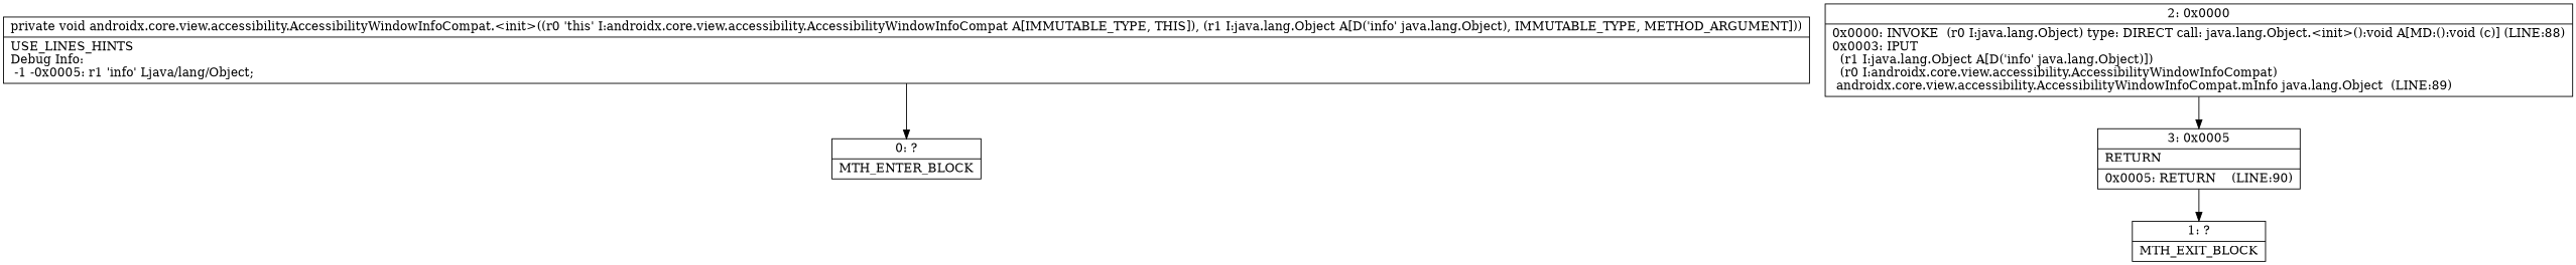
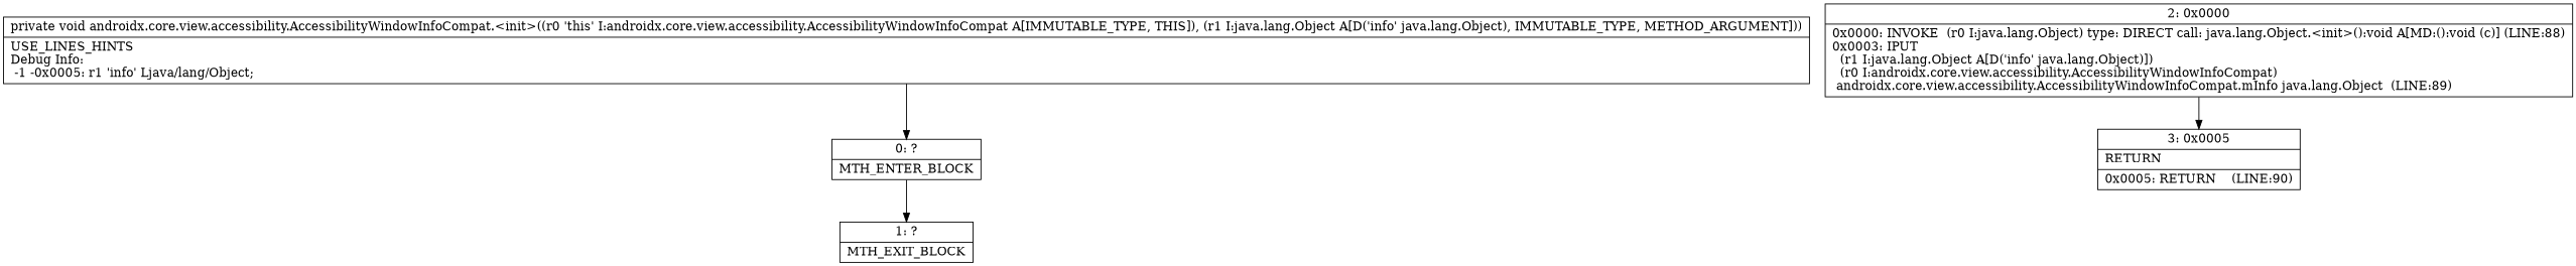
  digraph {
    node [shape=record]
    n1 [label="{0\:\ ?|MTH_ENTER_BLOCK\l}"]
    n2 [label="{2\:\ 0x0000|0x0000: INVOKE  (r0 I:java.lang.Object) type: DIRECT call: java.lang.Object.\<init\>():void A[MD:():void (c)] (LINE:88)\l0x0003: IPUT  \l  (r1 I:java.lang.Object A[D('info' java.lang.Object)])\l  (r0 I:androidx.core.view.accessibility.AccessibilityWindowInfoCompat)\l androidx.core.view.accessibility.AccessibilityWindowInfoCompat.mInfo java.lang.Object  (LINE:89)\l}"]
    n3 [label="{3\:\ 0x0005|RETURN\l|0x0005: RETURN    (LINE:90)\l}"]
    n4 [label="{1\:\ ?|MTH_EXIT_BLOCK\l}"]
    n5 [label="{private void androidx.core.view.accessibility.AccessibilityWindowInfoCompat.\<init\>((r0 'this' I:androidx.core.view.accessibility.AccessibilityWindowInfoCompat A[IMMUTABLE_TYPE, THIS]), (r1 I:java.lang.Object A[D('info' java.lang.Object), IMMUTABLE_TYPE, METHOD_ARGUMENT]))  | USE_LINES_HINTS\lDebug Info:\l  \-1 \-0x0005: r1 'info' Ljava\/lang\/Object;\l}"]
    n2 -> n3
-   n3 -> n4
+   n1 -> n4
    n5 -> n1
  }
